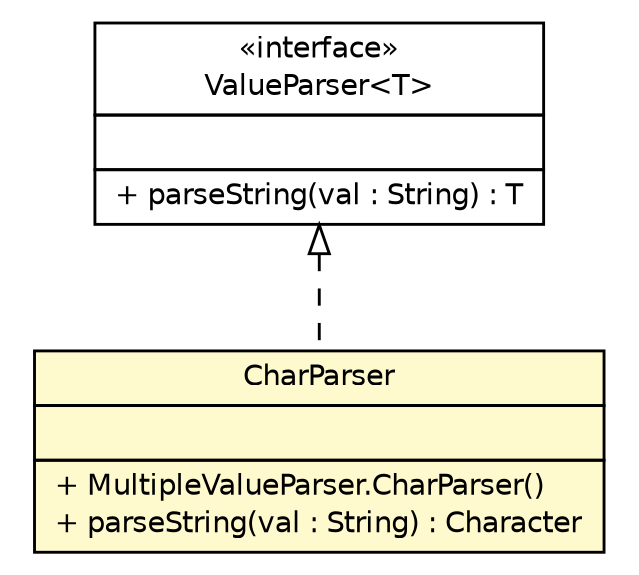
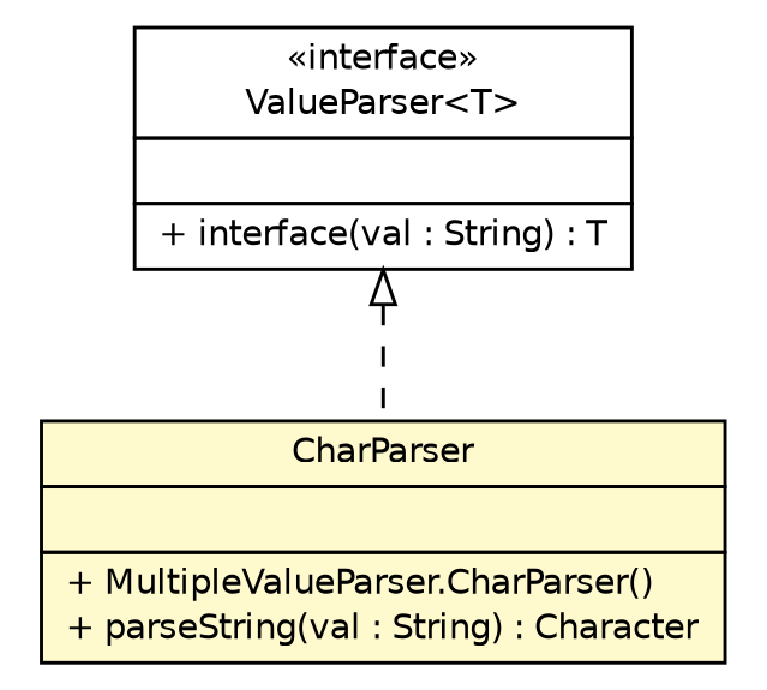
  digraph {
    nodesep=0.25
    ranksep=0.5
    node [fontcolor=black fontname=Helvetica fontsize=10.0 shape=plaintext]
    n1 [label=<<table title="com.vectorprint.configuration.parameters.MultipleValueParser.CharParser" border="0" cellborder="1" cellspacing="0" cellpadding="2" port="p" bgcolor="lemonChiffon" href="./MultipleValueParser.CharParser.html"> 		<tr><td><table border="0" cellspacing="0" cellpadding="1"> <tr><td align="center" balign="center"> CharParser </td></tr> 		</table></td></tr> 		<tr><td><table border="0" cellspacing="0" cellpadding="1"> <tr><td align="left" balign="left">  </td></tr> 		</table></td></tr> 		<tr><td><table border="0" cellspacing="0" cellpadding="1"> <tr><td align="left" balign="left"> + MultipleValueParser.CharParser() </td></tr> <tr><td align="left" balign="left"> + parseString(val : String) : Character </td></tr> 		</table></td></tr> 		</table>>]
-   n2 [label=<<table title="com.vectorprint.configuration.parameters.ValueParser" border="0" cellborder="1" cellspacing="0" cellpadding="2" port="p" href="./ValueParser.html"> 		<tr><td><table border="0" cellspacing="0" cellpadding="1"> <tr><td align="center" balign="center"> &#171;interface&#187; </td></tr> <tr><td align="center" balign="center"> ValueParser&lt;T&gt; </td></tr> 		</table></td></tr> 		<tr><td><table border="0" cellspacing="0" cellpadding="1"> <tr><td align="left" balign="left">  </td></tr> 		</table></td></tr> 		<tr><td><table border="0" cellspacing="0" cellpadding="1"> <tr><td align="left" balign="left"> + parseString(val : String) : T </td></tr> 		</table></td></tr> 		</table>>]
+   n2 [label=<<table title="com.vectorprint.configuration.parameters.ValueParser" border="0" cellborder="1" cellspacing="0" cellpadding="2" port="p" href="./ValueParser.html"> 		<tr><td><table border="0" cellspacing="0" cellpadding="1"> <tr><td align="center" balign="center"> &#171;interface&#187; </td></tr> <tr><td align="center" balign="center"> ValueParser&lt;T&gt; </td></tr> 		</table></td></tr> 		<tr><td><table border="0" cellspacing="0" cellpadding="1"> <tr><td align="left" balign="left">  </td></tr> 		</table></td></tr> 		<tr><td><table border="0" cellspacing="0" cellpadding="1"> <tr><td align="left" balign="left"> + interface(val : String) : T </td></tr> 		</table></td></tr> 		</table>>]
    n2 -> n1 [arrowtail=empty dir=back fontname=Helvetica fontsize=10 headport=p labelfontname=Helvetica labelfontsize=10 style=dashed tailport=p]
  }
